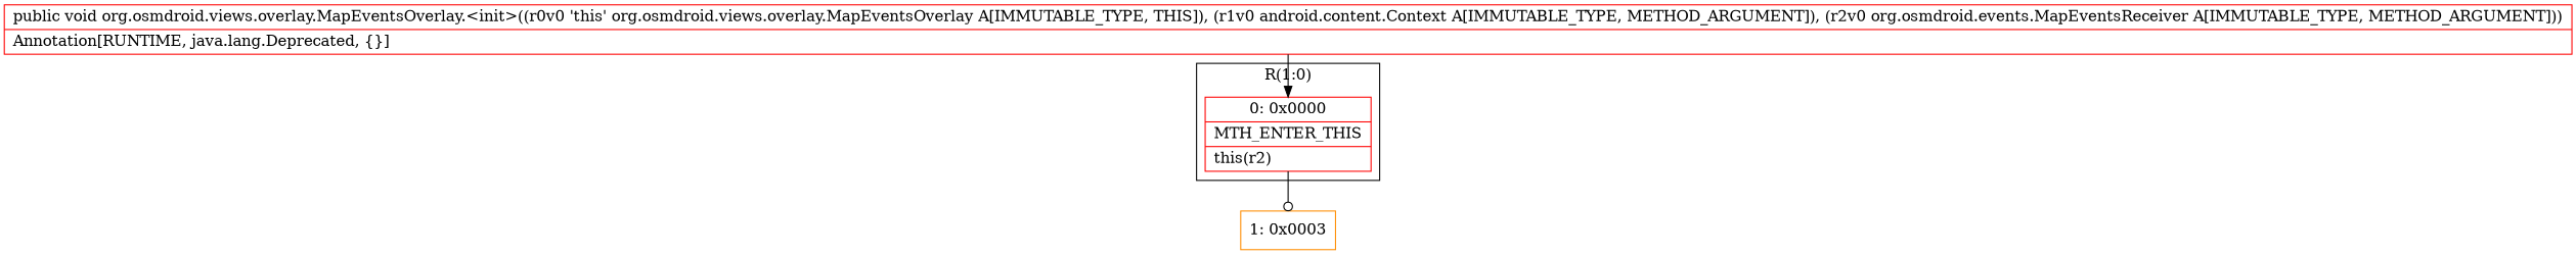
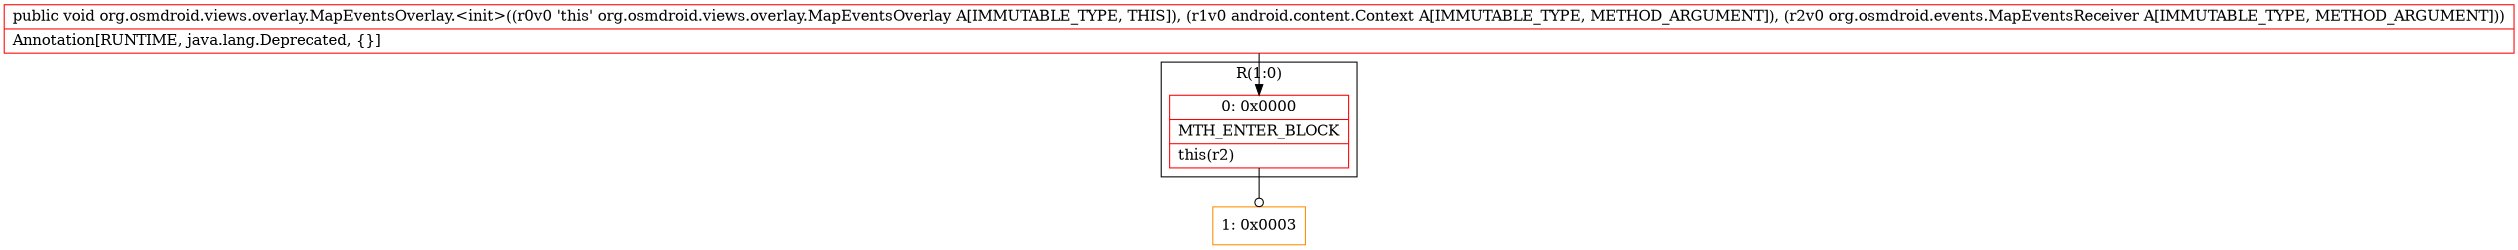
  digraph {
    node [color=red shape=record]
    edge [style=solid]
-   n1 [label="{0\:\ 0x0000|MTH_ENTER_THIS\l|this(r2)\l}"]
+   n1 [label="{0\:\ 0x0000|MTH_ENTER_BLOCK\l|this(r2)\l}"]
    n2 [color=darkorange label="{1\:\ 0x0003}"]
    n3 [label="{public void org.osmdroid.views.overlay.MapEventsOverlay.\<init\>((r0v0 'this' org.osmdroid.views.overlay.MapEventsOverlay A[IMMUTABLE_TYPE, THIS]), (r1v0 android.content.Context A[IMMUTABLE_TYPE, METHOD_ARGUMENT]), (r2v0 org.osmdroid.events.MapEventsReceiver A[IMMUTABLE_TYPE, METHOD_ARGUMENT]))  | Annotation[RUNTIME, java.lang.Deprecated, \{\}]\l}"]
    subgraph cluster_1 {
      label="R(1:0)"
      n1
    }
    n1 -> n2 [arrowhead=odot]
    n3 -> n1 [arrowhead=normal]
  }
